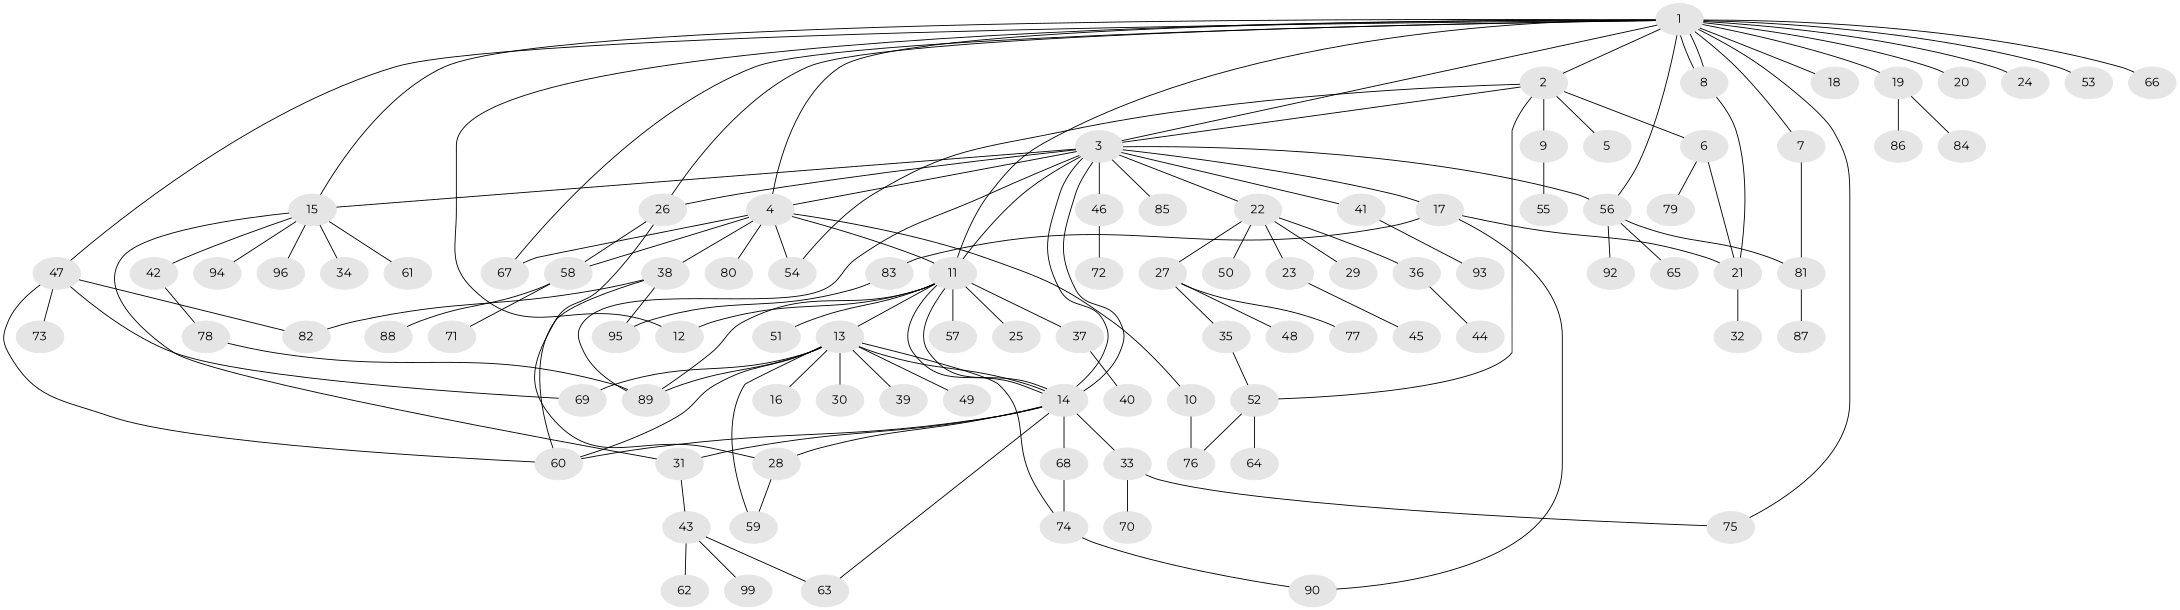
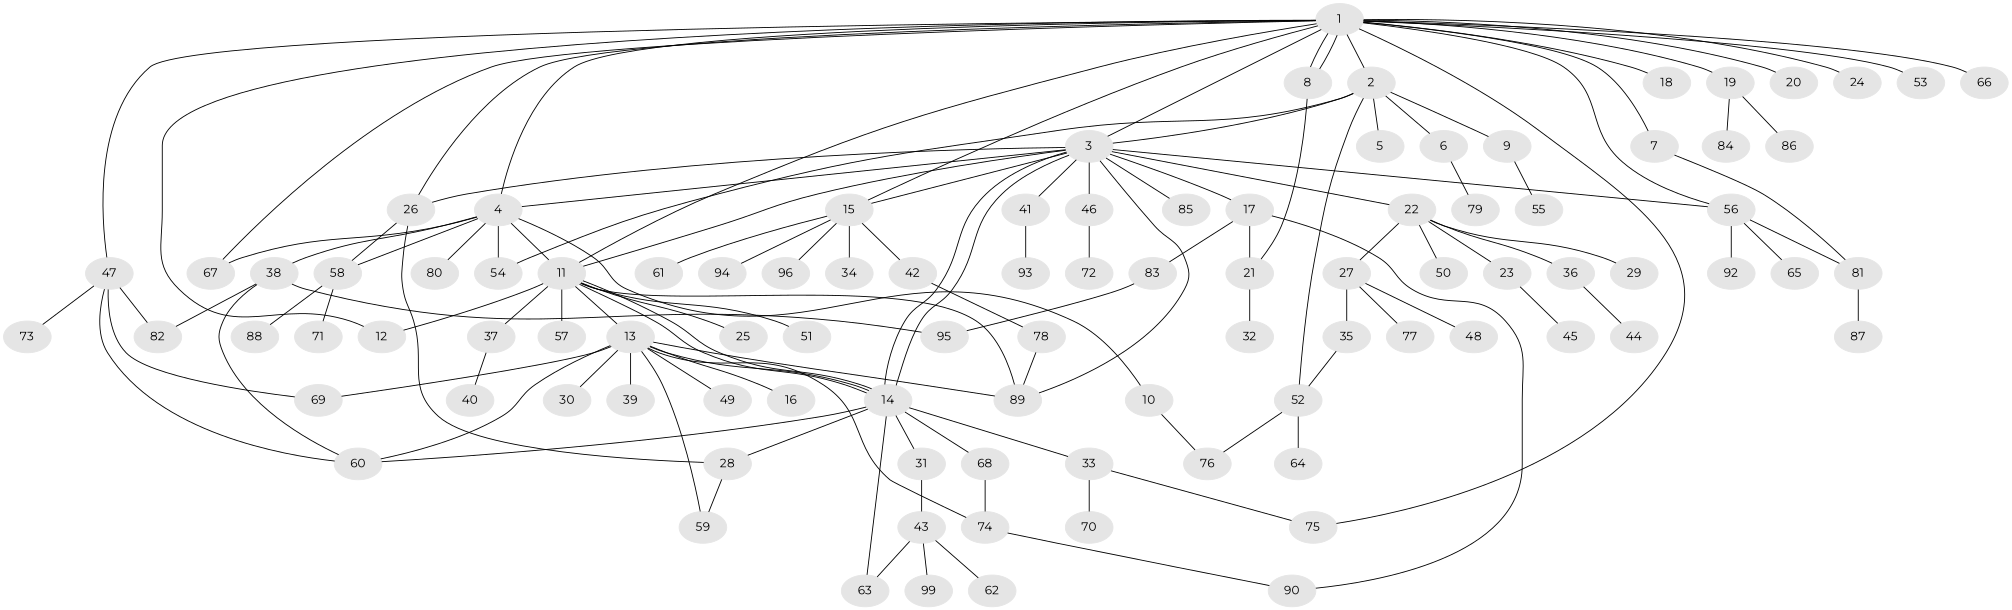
  graph {
    fontname=Montserrat
    node [color=gray90 fontname=Montserrat style=filled]
    edge [fontname=Montserrat]
    1
    2
    3
    4
    7
    8
    11
    12
    15
    18
    19
    20
    24
    26
    47
    53
    56
    66
    67
    75
    5
    6
    9
    52
    54
    14
    17
    22
    41
    46
    85
    89
    10
    38
    58
    80
    81
    21
    13
    25
    37
    51
    57
    31
    34
    42
    61
    94
    96
    84
    86
    28
    60
    69
    82
    73
    65
    92
    79
    55
    76
    64
    33
    63
    68
    83
    90
    23
    27
    29
    36
    50
    93
    72
    95
    71
    88
    32
    87
    16
    30
    39
    49
    59
    74
    40
    43
    70
    78
    45
    35
    48
    77
    44
    62
    n96 [label=99]
    1 -- 2
    1 -- 3
    1 -- 4
    1 -- 7
    1 -- 8
    1 -- 8
    1 -- 11
    1 -- 12
    1 -- 15
    1 -- 18
    1 -- 19
    1 -- 20
    1 -- 24
    1 -- 26
    1 -- 47
    1 -- 53
    1 -- 56
    1 -- 66
    1 -- 67
    1 -- 75
    2 -- 3
    2 -- 5
    2 -- 6
    2 -- 9
    2 -- 52
    2 -- 54
    3 -- 4
    3 -- 11
    3 -- 15
    3 -- 26
    3 -- 56
    3 -- 14
    3 -- 14
    3 -- 17
    3 -- 22
    3 -- 41
    3 -- 46
    3 -- 85
    3 -- 89
    4 -- 11
    4 -- 67
    4 -- 54
    4 -- 10
    4 -- 38
    4 -- 58
    4 -- 80
    7 -- 81
    8 -- 21
    11 -- 12
    11 -- 14
    11 -- 14
    11 -- 89
    11 -- 13
    11 -- 25
    11 -- 37
    11 -- 51
    11 -- 57
-   15 -- 31
    15 -- 34
    15 -- 42
    15 -- 61
    15 -- 94
    15 -- 96
    19 -- 84
    19 -- 86
    26 -- 58
    26 -- 28
    47 -- 60
    47 -- 69
    47 -- 82
    47 -- 73
    56 -- 81
    56 -- 65
    56 -- 92
-   6 -- 21
    6 -- 79
    9 -- 55
    52 -- 76
    52 -- 64
    14 -- 31
    14 -- 28
    14 -- 60
    14 -- 33
    14 -- 63
    14 -- 68
    17 -- 21
    17 -- 83
    17 -- 90
    22 -- 23
    22 -- 27
    22 -- 29
    22 -- 36
    22 -- 50
    41 -- 93
    46 -- 72
    10 -- 76
    38 -- 60
    38 -- 82
    38 -- 95
    58 -- 71
    58 -- 88
    81 -- 87
    21 -- 32
    13 -- 14
    13 -- 89
    13 -- 60
    13 -- 69
    13 -- 16
    13 -- 30
    13 -- 39
    13 -- 49
    13 -- 59
    13 -- 74
    37 -- 40
    31 -- 43
    42 -- 78
    28 -- 59
    33 -- 75
    33 -- 70
    68 -- 74
    83 -- 95
    23 -- 45
    27 -- 35
    27 -- 48
    27 -- 77
    36 -- 44
    74 -- 90
    43 -- 63
    43 -- 62
    43 -- n96
    78 -- 89
    35 -- 52
  }
